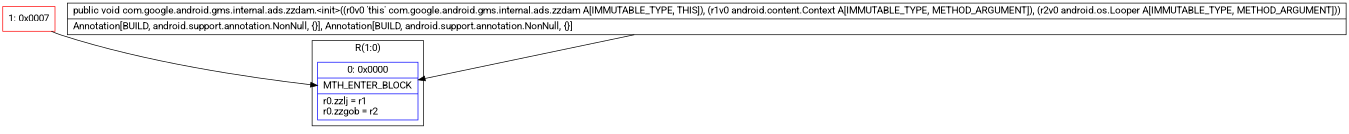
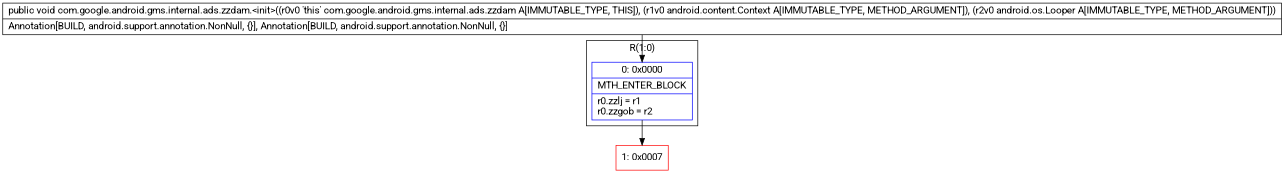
  digraph {
    fontname=Roboto
    node [shape=record fontname=Roboto]
    edge [fontname=Roboto]
    n1 [color=blue label="{0\:\ 0x0000|MTH_ENTER_BLOCK\l|r0.zzlj = r1\lr0.zzgob = r2\l}"]
    n2 [color=red label="{1\:\ 0x0007}"]
    n3 [label="{public void com.google.android.gms.internal.ads.zzdam.\<init\>((r0v0 'this' com.google.android.gms.internal.ads.zzdam A[IMMUTABLE_TYPE, THIS]), (r1v0 android.content.Context A[IMMUTABLE_TYPE, METHOD_ARGUMENT]), (r2v0 android.os.Looper A[IMMUTABLE_TYPE, METHOD_ARGUMENT]))  | Annotation[BUILD, android.support.annotation.NonNull, \{\}], Annotation[BUILD, android.support.annotation.NonNull, \{\}]\l}"]
    subgraph cluster_1 {
      label="R(1:0)"
      n1
    }
-   n2 -> n1
+   n1 -> n2
    n3 -> n1
  }
